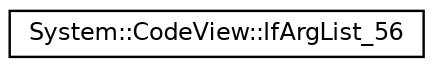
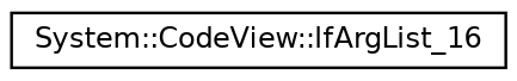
  digraph {
    rankdir=LR
-   n1 [color=black fillcolor=white fontname=Helvetica fontsize=10 height=0.2 label="System::CodeView::lfArgList_56" shape=record style=filled width=0.4]
+   n1 [color=black fillcolor=white fontname=Helvetica fontsize=10 height=0.2 label="System::CodeView::lfArgList_16" shape=record style=filled width=0.4]
  }
